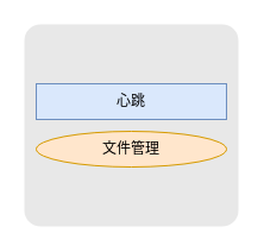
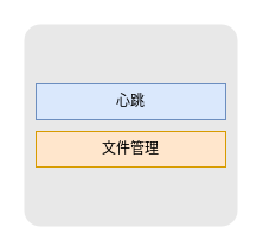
  <mxCell id="0" />
  <mxCell id="1" parent="0" />
  <mxCell id="2" value="" style="rounded=1;whiteSpace=wrap;html=1;strokeColor=none;fillColor=#e8e8e8;arcSize=8;" vertex="1" parent="1"><mxGeometry x="20" y="20" width="180" height="170" as="geometry" /></mxCell>
  <mxCell id="3" value="心跳" style="rounded=0;whiteSpace=wrap;html=1;strokeColor=#6c8ebf;fillColor=#dae8fc;" vertex="1" parent="1"><mxGeometry x="30" y="70" width="160" height="30" as="geometry" /></mxCell>
- <mxCell id="4" value="文件管理" style="ellipse;whiteSpace=wrap;html=1;strokeColor=#d79b00;fillColor=#ffe6cc;" vertex="1" parent="1"><mxGeometry x="30" y="110" width="160" height="30" as="geometry" /></mxCell>
+ <mxCell id="4" value="文件管理" style="rounded=0;whiteSpace=wrap;html=1;strokeColor=#d79b00;fillColor=#ffe6cc;" vertex="1" parent="1"><mxGeometry x="30" y="110" width="160" height="30" as="geometry" /></mxCell>
